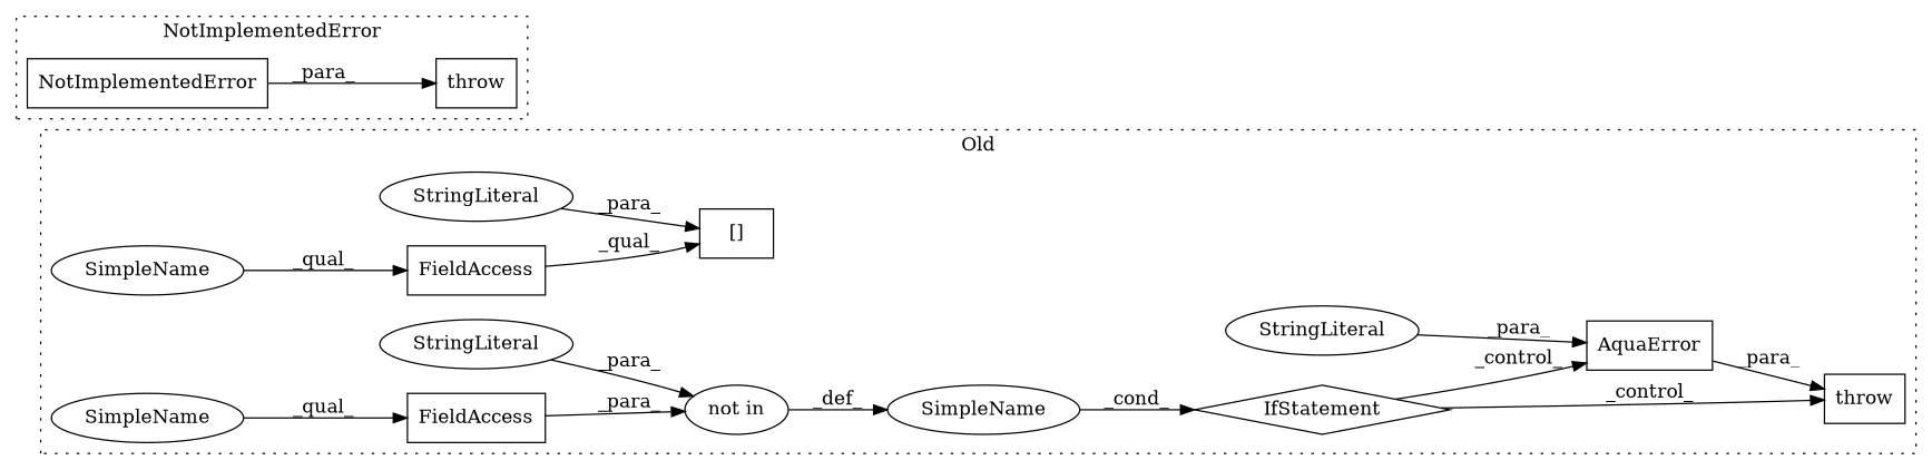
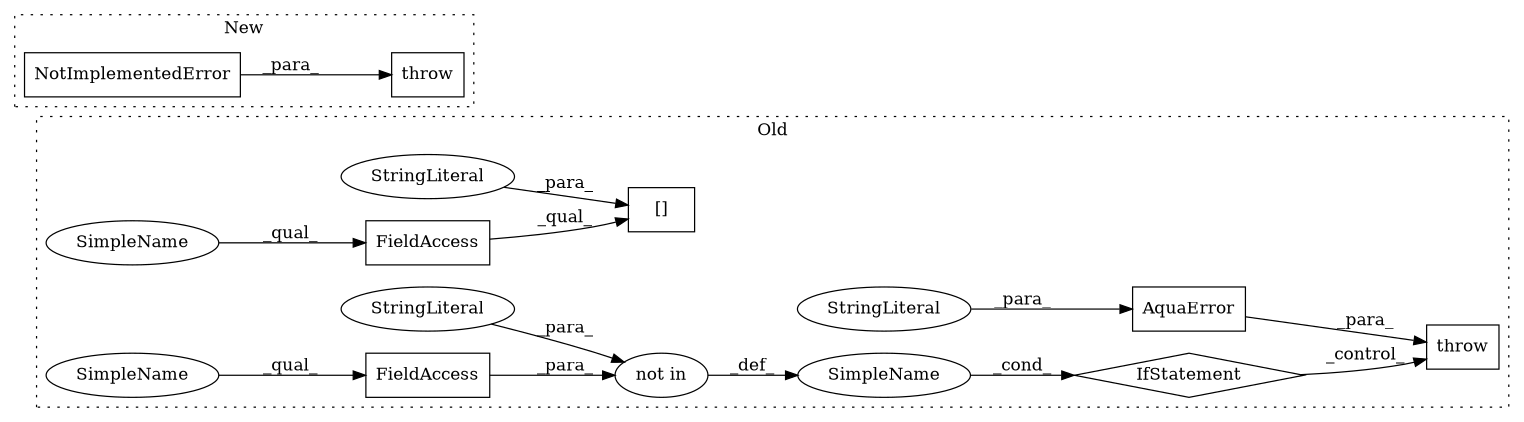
  digraph {
    rankdir=LR
    node [a=42 l=9 s=751 shape=ellipse]
    n1 [a=108 l=29 label="not in"]
    n2 [a=25 l="8,2" label=IfStatement s="743,780" shape=diamond]
    n3 [label=SimpleName l="" s=""]
    n4 [a=53 l=6 label=throw s=790 shape=box]
    n5 [a=32 l="10,1" label=AquaError s="796,885" shape=box]
    n6 [a=45 l=79 label=StringLiteral s=806]
    n7 [a=45 l=12 label=StringLiteral]
    n8 [a=22 label=FieldAccess s=771 shape=box]
    n9 [a=22 label=FieldAccess s=905 shape=box]
    n10 [a=2 l="10,1" label="[]" s="905,924" shape=box]
    n11 [a=45 label=StringLiteral s=915]
    n12 [l=4 label=SimpleName s=905]
    n13 [l=4 label=SimpleName s=771]
    n14 [a=32 l=21 label=NotImplementedError s=598 shape=box]
    n15 [a=53 l=6 label=throw s=592 shape=box]
    subgraph cluster_1 {
      label=Old
      style=dotted
      n1
      n2
      n3
      n4
      n5
      n6
      n7
      n8
      n9
      n10
      n11
      n12
      n13
    }
    subgraph cluster_2 {
-     label=NotImplementedError
+     label=New
      style=dotted
      n14
      n15
    }
    n1 -> n3 [label=_def_]
    n2 -> n4 [label=_control_]
-   n2 -> n5 [label=_control_]
    n3 -> n2 [label=_cond_]
    n5 -> n4 [label=_para_]
    n6 -> n5 [label=_para_]
    n7 -> n1 [label=_para_]
    n8 -> n1 [label=_para_]
    n9 -> n10 [label=_qual_]
    n11 -> n10 [label=_para_]
    n12 -> n9 [label=_qual_]
    n13 -> n8 [label=_qual_]
    n14 -> n15 [label=_para_]
  }
